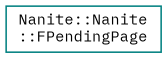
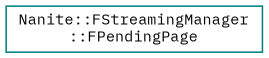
  digraph {
    rankdir=LR
    fontname="IBM Plex Mono"
-   n1 [color=teal fillcolor=white fontname="IBM Plex Mono" fontsize=10 height=0.2 label="Nanite::Nanite\l::FPendingPage" shape=box style=filled width=0.4]
+   n1 [color=teal fillcolor=white fontname="IBM Plex Mono" fontsize=10 height=0.2 label="Nanite::FStreamingManager\l::FPendingPage" shape=box style=filled width=0.4]
  }
